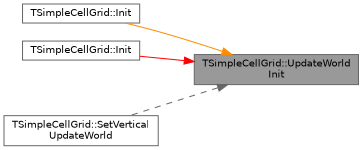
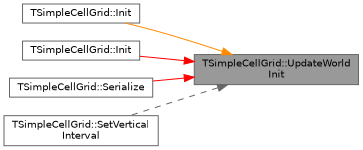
  digraph {
    rankdir=RL
    node [color=grey40 fillcolor=white fontname=Helvetica fontsize=10 shape=box style=filled]
    edge [color=red dir=back fontname=Helvetica fontsize=10 labelfontname=Helvetica labelfontsize=10 style=solid]
    n1 [color=gray40 fillcolor=grey60 fontcolor=black height=0.2 label="TSimpleCellGrid::UpdateWorld\lInit" width=0.4]
    n2 [height=0.2 label="TSimpleCellGrid::Init" width=0.4]
    n3 [height=0.2 label="TSimpleCellGrid::Init" width=0.4]
-   n5 [height=0.2 label="TSimpleCellGrid::SetVertical\lUpdateWorld" width=0.4]
+   n4 [height=0.2 label="TSimpleCellGrid::Serialize" width=0.4]
+   n5 [height=0.2 label="TSimpleCellGrid::SetVertical\lInterval" width=0.4]
    n1 -> n2 [color=darkorange]
    n1 -> n3
+   n1 -> n4
    n1 -> n5 [color=gray40 style=dashed]
  }
